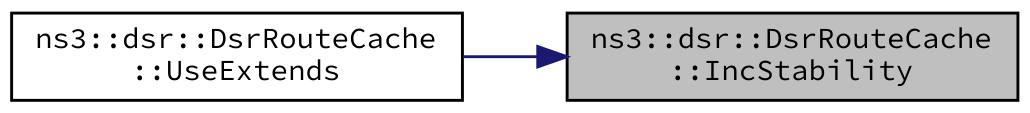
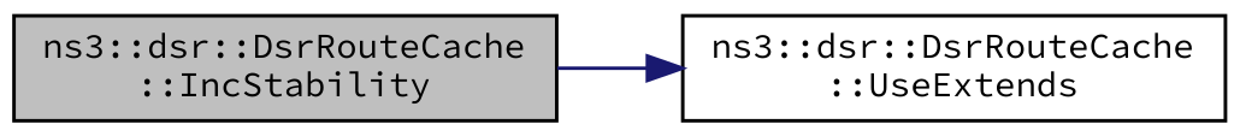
  digraph {
    rankdir=RL
    fontname="Source Code Pro"
    node [color=black fontname="Source Code Pro" fontsize=10 shape=record style=filled]
    n1 [fillcolor=grey75 fontcolor=black height=0.2 label="ns3::dsr::DsrRouteCache\l::IncStability" width=0.4]
    n2 [fillcolor=white height=0.2 label="ns3::dsr::DsrRouteCache\l::UseExtends" width=0.4]
-   n1 -> n2 [color=midnightblue dir=back fontname="Source Code Pro" fontsize=10 labelfontname=Helvetica labelfontsize=10 style=solid]
+   n2 -> n1 [color=midnightblue dir=back fontname="Source Code Pro" fontsize=10 labelfontname=Helvetica labelfontsize=10 style=solid]
  }
